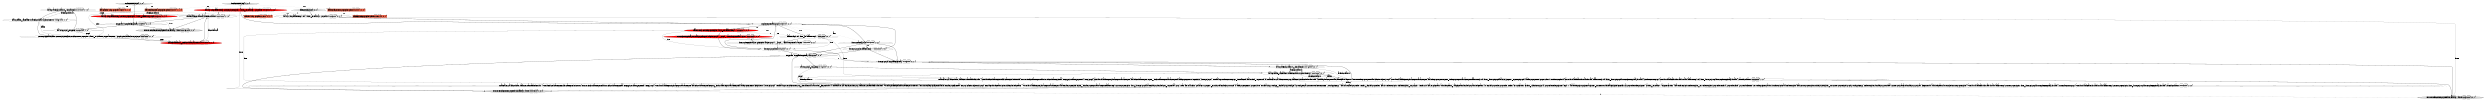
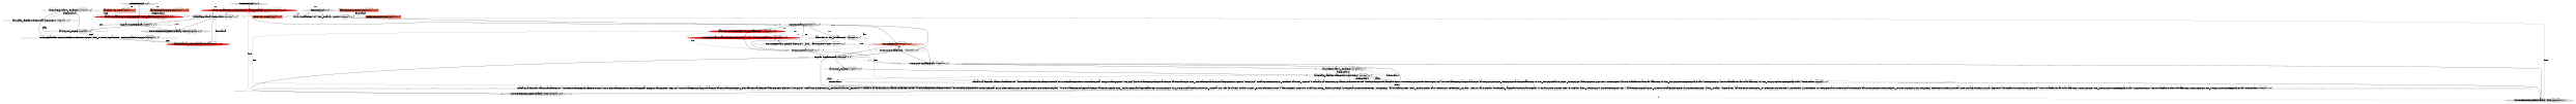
  digraph {
    node [fillcolor=white shape=ellipse style=filled]
    edge [style=bold]
    n1 [label="final long startFindCoordinatorMs = time.milliseconds()@@@7@@@['0', '1', '0']"]
    n2 [label="runnable.call(findCoordinatorCall,startFindCoordinatorMs)@@@11@@@['0', '1', '0']"]
    n3 [label="final long deadline = calcDeadlineMs(startFindCoordinatorMs,options.timeoutMs())@@@8@@@['0', '1', '0']"]
    n4 [fillcolor=lightgray label="return new DescribeConsumerGroupsResult(new HashMap<>(futures))@@@13@@@['0', '1', '0']"]
    n5 [label="entry.getValue().isCompletedExceptionally()@@@5@@@['0', '1', '0']" shape=diamond]
    n6 [label="ConsumerGroupOperationContext<ConsumerGroupDescription,DescribeConsumerGroupsOptions> context = new ConsumerGroupOperationContext<>(groupId,options,deadline,futures.get(groupId))@@@9@@@['0', '1', '0']"]
    n7 [fillcolor=lightgray label="deleteConsumerGroups['0', '0', '1']" shape=diamond]
    n8 [label="final Map<String,KafkaFutureImpl<Void>> futures = new HashMap<>(groupIds.size())@@@3@@@['0', '0', '1']"]
    n9 [fillcolor=tomato label="DeleteConsumerGroupsOptions options@@@2@@@['0', '0', '1']" shape=box]
    n10 [fillcolor=tomato label="Collection<String> groupIds@@@2@@@['0', '0', '1']" shape=box]
    n11 [fillcolor=lightgray label="return new DeleteConsumerGroupsResult(new HashMap<>(futures))@@@52@@@['0', '0', '1']"]
    n12 [label="groupIdIsUnrepresentable(groupId)@@@5@@@['1', '0', '1']" shape=diamond]
    n13 [fillcolor=red label="future.completeExceptionally(new InvalidGroupIdException(\"The given group id '\" + groupId + \"' cannot be represented in a request.\"))@@@7@@@['1', '0', '0']"]
    n14 [label="future.completeExceptionally(new ApiException(\"The given group id '\" + groupId + \"' cannot be represented in a request.\"))@@@7@@@['0', '0', '1']"]
    n15 [label="futures.put(groupId,future)@@@8@@@['1', '0', '1']"]
    n16 [label="futures.get(groupId).isCompletedExceptionally()@@@15@@@['0', '0', '1']" shape=diamond]
    n17 [label="entry.getValue().isCompletedExceptionally()@@@15@@@['1', '0', '0']" shape=diamond]
    n18 [label="final String groupId = entry.getKey()@@@6@@@['0', '1', '0']" shape=diamond]
    n19 [fillcolor=tomato label="final DescribeConsumerGroupsOptions options@@@2@@@['1', '0', '0']" shape=box]
-   n20 [label="!futures.containsKey(groupId)@@@10@@@['1', '0', '1']" shape=diamond]
+   n20 [fillcolor=tomato label="!futures.containsKey(groupId)@@@10@@@['1', '0', '1']" shape=diamond]
    n21 [fillcolor=red label="KafkaFutureImpl<ConsumerGroupDescription> future = new KafkaFutureImpl<>()@@@6@@@['1', '0', '0']"]
    n22 [label="KafkaFutureImpl<Void> future = new KafkaFutureImpl<>()@@@6@@@['0', '0', '1']"]
    n23 [label="futures.put(groupId,new KafkaFutureImpl<>())@@@11@@@['1', '0', '1']"]
    n24 [label="runnable.call(new Call(\"findCoordinator\",deadline,new LeastLoadedNodeProvider()){@Override FindCoordinatorRequest.Builder createRequest(int timeoutMs){return new FindCoordinatorRequest.Builder(new FindCoordinatorRequestData().setKeyType(CoordinatorType.GROUP.id()).setKey(groupId))}@Override void handleResponse(AbstractResponse abstractResponse){final FindCoordinatorResponse fcResponse = (FindCoordinatorResponse)abstractResponseif (handleGroupRequestError(fcResponse.error(),futures.get(groupId))) returnfinal long nowDescribeConsumerGroups = time.milliseconds()final int nodeId = fcResponse.node().id()runnable.call(new Call(\"describeConsumerGroups\",deadline,new ConstantNodeIdProvider(nodeId)){@Override AbstractRequest.Builder createRequest(int timeoutMs){return new DescribeGroupsRequest.Builder(new DescribeGroupsRequestData().setGroups(Collections.singletonList(groupId)).setIncludeAuthorizedOperations(options.includeAuthorizedOperations()))}@Override void handleResponse(AbstractResponse abstractResponse){final DescribeGroupsResponse response = (DescribeGroupsResponse)abstractResponseKafkaFutureImpl<ConsumerGroupDescription> future = futures.get(groupId)final DescribedGroup describedGroup = response.data().groups().stream().filter(null).findFirst().get()final Errors groupError = Errors.forCode(describedGroup.errorCode())if (handleGroupRequestError(groupError,future)) returnfinal String protocolType = describedGroup.protocolType()if (protocolType.equals(ConsumerProtocol.PROTOCOL_TYPE) || protocolType.isEmpty()) {final List<DescribedGroupMember> members = describedGroup.members()final List<MemberDescription> memberDescriptions = new ArrayList<>(members.size())final Set<AclOperation> authorizedOperations = validAclOperations(describedGroup.authorizedOperations())for (DescribedGroupMember groupMember : members){Set<TopicPartition> partitions = Collections.emptySet()if (groupMember.memberAssignment().length > 0) {final PartitionAssignor.Assignment assignment = ConsumerProtocol.deserializeAssignment(ByteBuffer.wrap(groupMember.memberAssignment()))partitions = new HashSet<>(assignment.partitions())}final MemberDescription memberDescription = new MemberDescription(groupMember.memberId(),groupMember.clientId(),groupMember.clientHost(),new MemberAssignment(partitions))memberDescriptions.add(memberDescription)}final ConsumerGroupDescription consumerGroupDescription = new ConsumerGroupDescription(groupId,protocolType.isEmpty(),memberDescriptions,describedGroup.protocolData(),ConsumerGroupState.parse(describedGroup.groupState()),fcResponse.node(),authorizedOperations)future.complete(consumerGroupDescription)}}@Override void handleFailure(Throwable throwable){KafkaFutureImpl<ConsumerGroupDescription> future = futures.get(groupId)future.completeExceptionally(throwable)}},nowDescribeConsumerGroups)}@Override void handleFailure(Throwable throwable){KafkaFutureImpl<ConsumerGroupDescription> future = futures.get(groupId)future.completeExceptionally(throwable)}},startFindCoordinatorMs)@@@19@@@['1', '0', '0']"]
    n25 [label="runnable.call(new Call(\"findCoordinator\",deadline,new LeastLoadedNodeProvider()){@Override FindCoordinatorRequest.Builder createRequest(int timeoutMs){return new FindCoordinatorRequest.Builder(new FindCoordinatorRequestData().setKeyType(CoordinatorType.GROUP.id()).setKey(groupId))}@Override void handleResponse(AbstractResponse abstractResponse){final FindCoordinatorResponse response = (FindCoordinatorResponse)abstractResponseif (handleGroupRequestError(response.error(),futures.get(groupId))) returnfinal long nowDeleteConsumerGroups = time.milliseconds()final int nodeId = response.node().id()runnable.call(new Call(\"deleteConsumerGroups\",deadline,new ConstantNodeIdProvider(nodeId)){@Override AbstractRequest.Builder createRequest(int timeoutMs){return new DeleteGroupsRequest.Builder(Collections.singleton(groupId))}@Override void handleResponse(AbstractResponse abstractResponse){final DeleteGroupsResponse response = (DeleteGroupsResponse)abstractResponseKafkaFutureImpl<Void> future = futures.get(groupId)final Errors groupError = response.get(groupId)if (handleGroupRequestError(groupError,future)) returnfuture.complete(null)}@Override void handleFailure(Throwable throwable){KafkaFutureImpl<Void> future = futures.get(groupId)future.completeExceptionally(throwable)}},nowDeleteConsumerGroups)}@Override void handleFailure(Throwable throwable){KafkaFutureImpl<Void> future = futures.get(groupId)future.completeExceptionally(throwable)}},startFindCoordinatorMs)@@@18@@@['1', '0', '1']"]
    n26 [fillcolor=red label="final Map<String,KafkaFutureImpl<ConsumerGroupDescription>> futures = createFutures(groupIds)@@@3@@@['0', '1', '0']"]
    n27 [fillcolor=red label="final Map<String,KafkaFutureImpl<ConsumerGroupDescription>> futures = new HashMap<>(groupIds.size())@@@3@@@['1', '0', '0']"]
    n28 [fillcolor=lightgray label="return new DescribeConsumerGroupsResult(new HashMap<>(futures))@@@70@@@['1', '0', '0']"]
    n29 [fillcolor=red label="Call findCoordinatorCall = getFindCoordinatorCall(context,null)@@@10@@@['0', '1', '0']"]
    n30 [label="final long startFindCoordinatorMs = time.milliseconds()@@@16@@@['0', '0', '1']"]
    n31 [label="final String groupId = entry.getKey()@@@16@@@['1', '0', '0']"]
    n32 [label="final long deadline = calcDeadlineMs(startFindCoordinatorMs,options.timeoutMs())@@@17@@@['1', '0', '1']"]
    n33 [fillcolor=lightgray label="describeConsumerGroups['1', '0', '0']" shape=diamond]
    n34 [fillcolor=tomato label="final DescribeConsumerGroupsOptions options@@@2@@@['1', '1', '0']" shape=box]
    n35 [fillcolor=tomato label="final Collection<String> groupIds@@@2@@@['0', '1', '0']" shape=box]
    n36 [fillcolor=lightgray label="describeConsumerGroups['0', '1', '0']" shape=diamond]
    n1 -> n2 [label=startFindCoordinatorMs style=solid]
    n1 -> n3 [label=startFindCoordinatorMs style=solid]
    n1 -> n3
    n2 -> n4
    n2 -> n5
    n3 -> n6
    n3 -> n6 [label=deadline style=solid]
    n5 -> n4
    n5 -> n18
    n6 -> n29
    n6 -> n29 [label=context style=solid]
    n7 -> n8
-   n7 -> n9 [label=true style=dotted]
+   n7 -> n9 [label=findCoordinatorCall style=dotted]
    n7 -> n10 [label=true style=dotted]
    n8 -> n11 [label=futures style=solid]
    n8 -> n12
    n12 -> n13 [label=true style=dotted]
    n12 -> n14 [label=true style=dotted]
    n12 -> n20
    n12 -> n20 [label=false style=dotted]
    n12 -> n21
    n12 -> n21 [label=true style=dotted]
    n12 -> n22 [label=true style=dotted]
    n12 -> n22
    n13 -> n14 [label=0 style=dashed]
    n13 -> n15
    n14 -> n15
    n15 -> n12
    n15 -> n16
    n15 -> n17
    n16 -> n11
    n16 -> n30
    n17 -> n16 [label=0 style=dashed]
    n17 -> n28
    n17 -> n31
    n18 -> n1
    n18 -> n6 [label=groupId style=solid]
    n20 -> n16
    n20 -> n17
    n20 -> n23 [label=true style=dotted]
    n20 -> n23
    n21 -> n13
    n21 -> n15 [label=future style=solid]
    n21 -> n22 [label=0 style=dashed]
    n21 -> n24 [label=future style=solid]
    n22 -> n14
    n22 -> n15 [label=future style=solid]
    n22 -> n25 [label=future style=solid]
    n23 -> n12
    n23 -> n16
    n23 -> n17
    n24 -> n17
    n24 -> n28
    n25 -> n11
    n25 -> n16
    n25 -> n24 [label=deadline style=solid]
    n25 -> n24
    n26 -> n4 [label=futures style=solid]
    n26 -> n5
    n27 -> n8 [label=0 style=dashed]
    n27 -> n12
    n27 -> n26 [label=0 style=dashed]
    n27 -> n28 [label=futures style=solid]
    n28 -> n11 [label=0 style=dashed]
    n29 -> n2
    n29 -> n2 [label=findCoordinatorCall style=solid]
    n30 -> n25 [label=startFindCoordinatorMs style=solid]
    n30 -> n32
    n30 -> n32 [label=startFindCoordinatorMs style=solid]
    n31 -> n24 [label=groupId style=solid]
    n31 -> n32
    n32 -> n24 [label=startFindCoordinatorMs style=solid]
    n32 -> n25 [label=startFindCoordinatorMs style=solid]
    n32 -> n25 [label=deadline style=solid]
    n32 -> n25
    n33 -> n19 [label=true style=dotted]
    n33 -> n27
    n33 -> n34 [label=true style=dotted]
    n34 -> n6 [label=options style=solid]
    n34 -> n10 [label=0 style=dashed]
    n35 -> n26 [label=groupIds style=solid]
    n36 -> n26
    n36 -> n34 [label=true style=dotted]
    n36 -> n35 [label=true style=dotted]
  }
